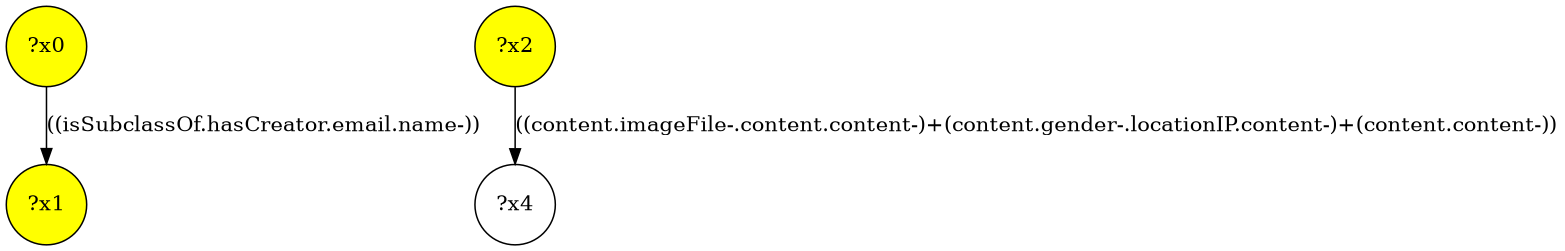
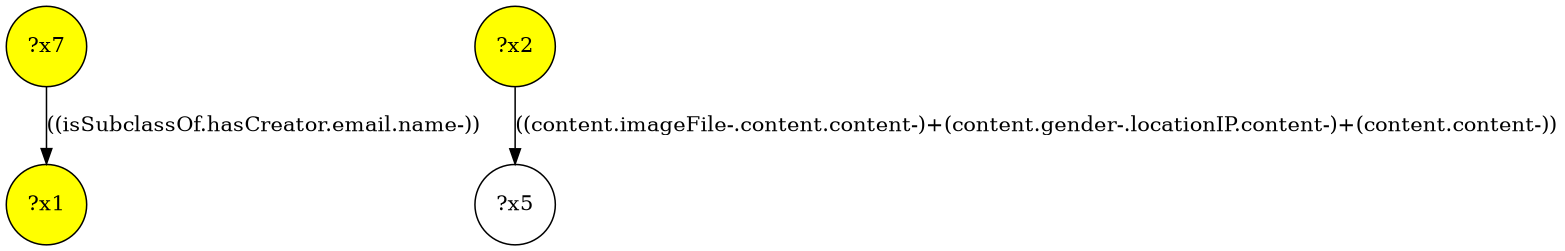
  digraph {
    node [fillcolor=yellow shape=circle style="filled,"]
-   n1 [label="?x0"]
+   n1 [label="?x7"]
    n2 [label="?x1"]
    n3 [label="?x2"]
-   n4 [label="?x4" fillcolor="" style=""]
+   n4 [label="?x5" fillcolor="" style=""]
    n1 -> n2 [label="((isSubclassOf.hasCreator.email.name-))"]
    n3 -> n4 [label="((content.imageFile-.content.content-)+(content.gender-.locationIP.content-)+(content.content-))"]
  }
